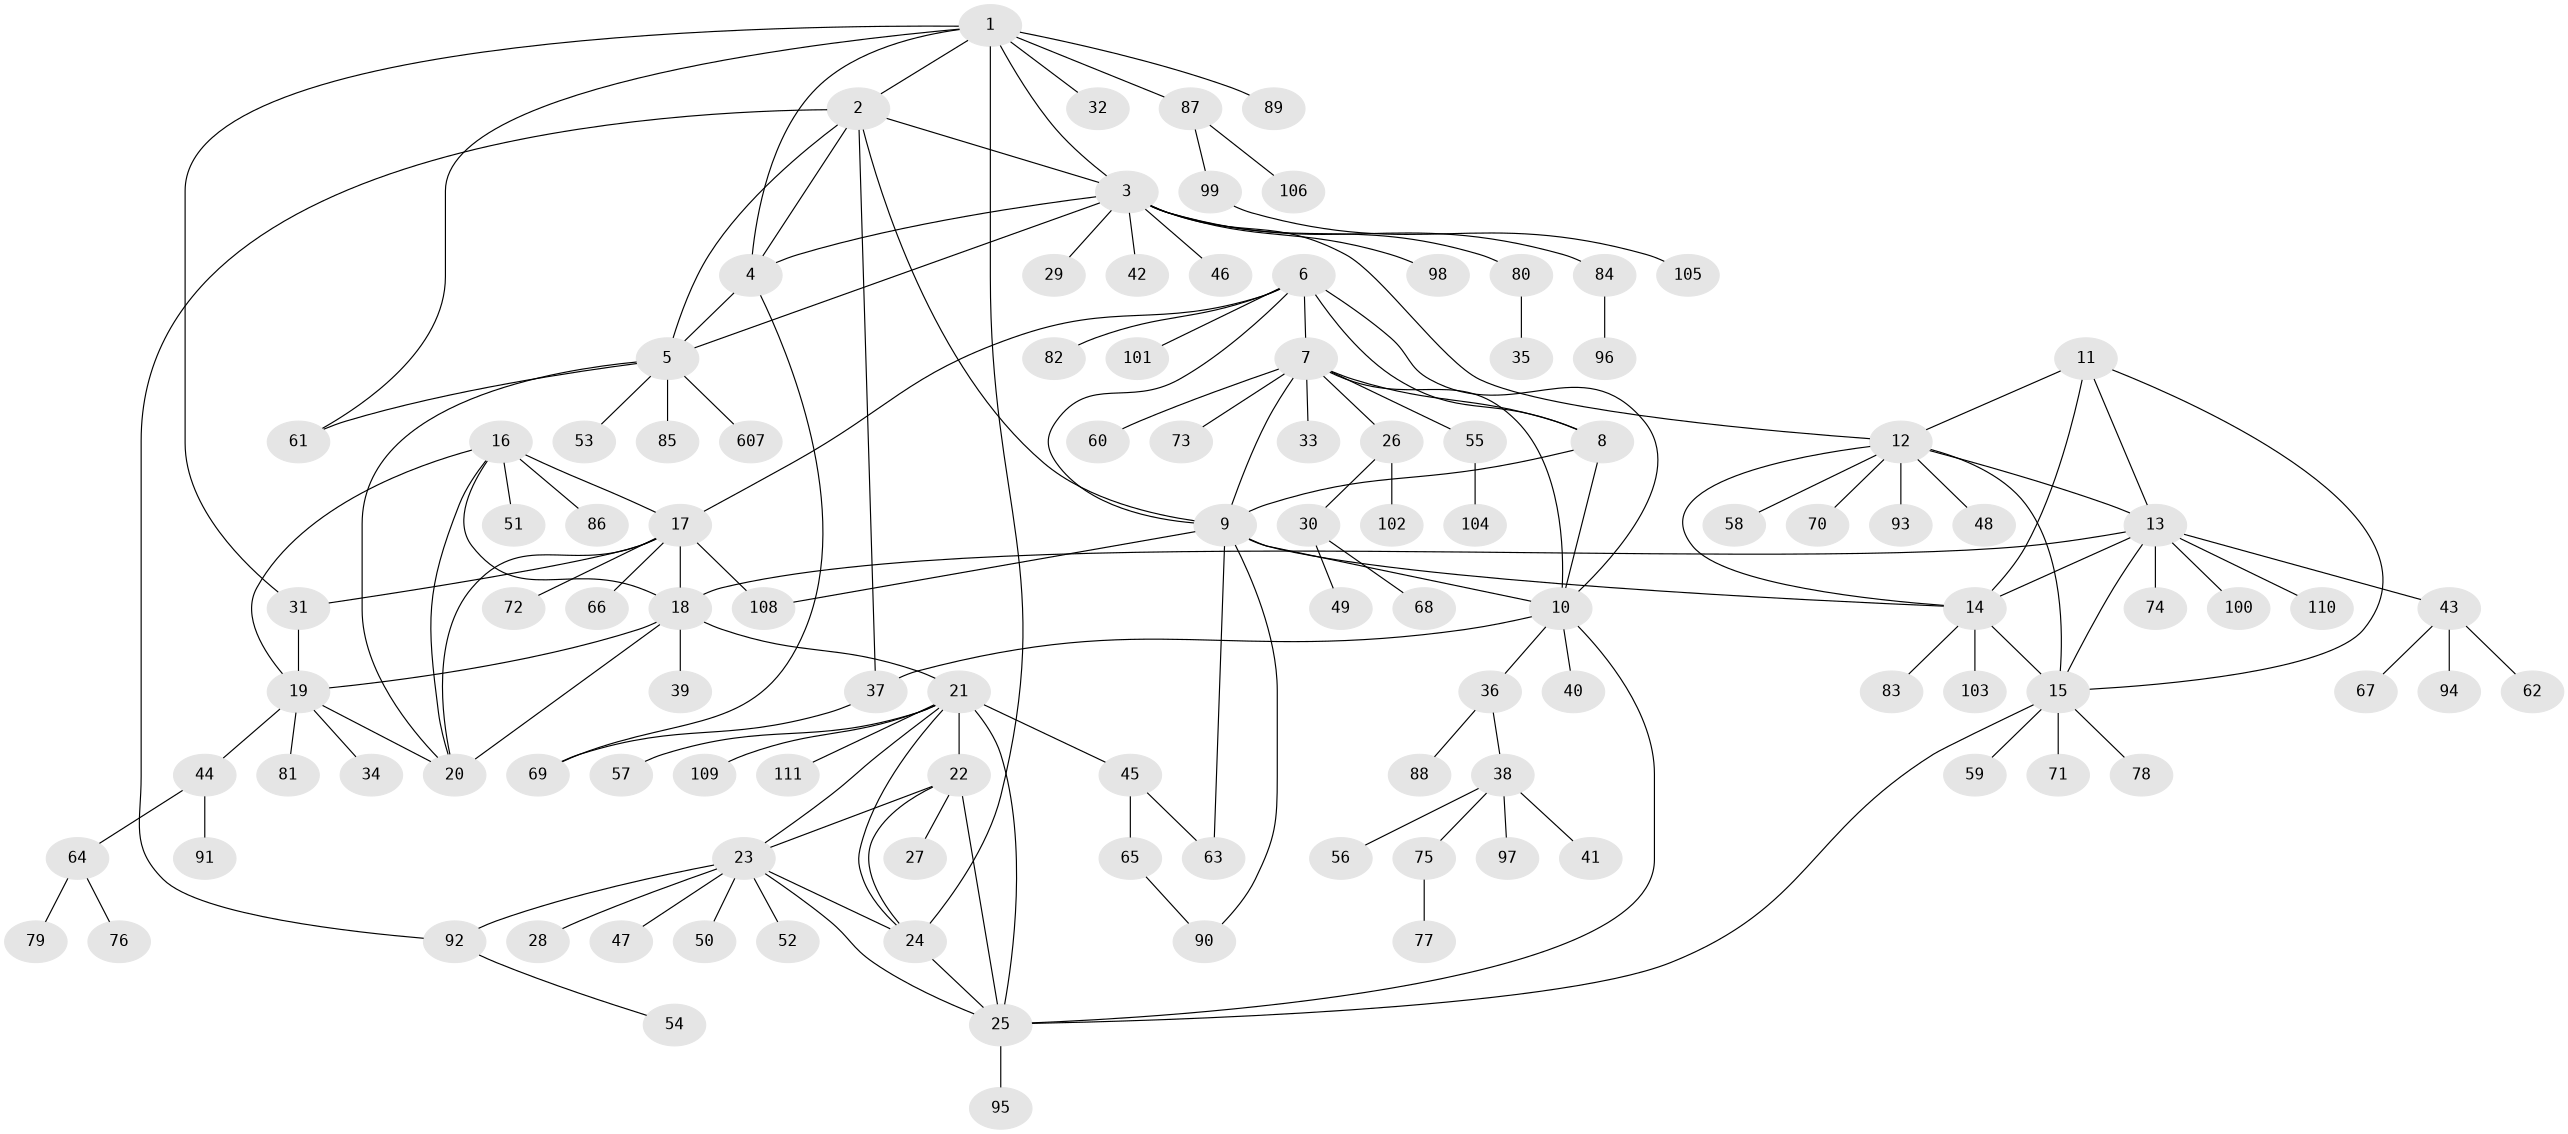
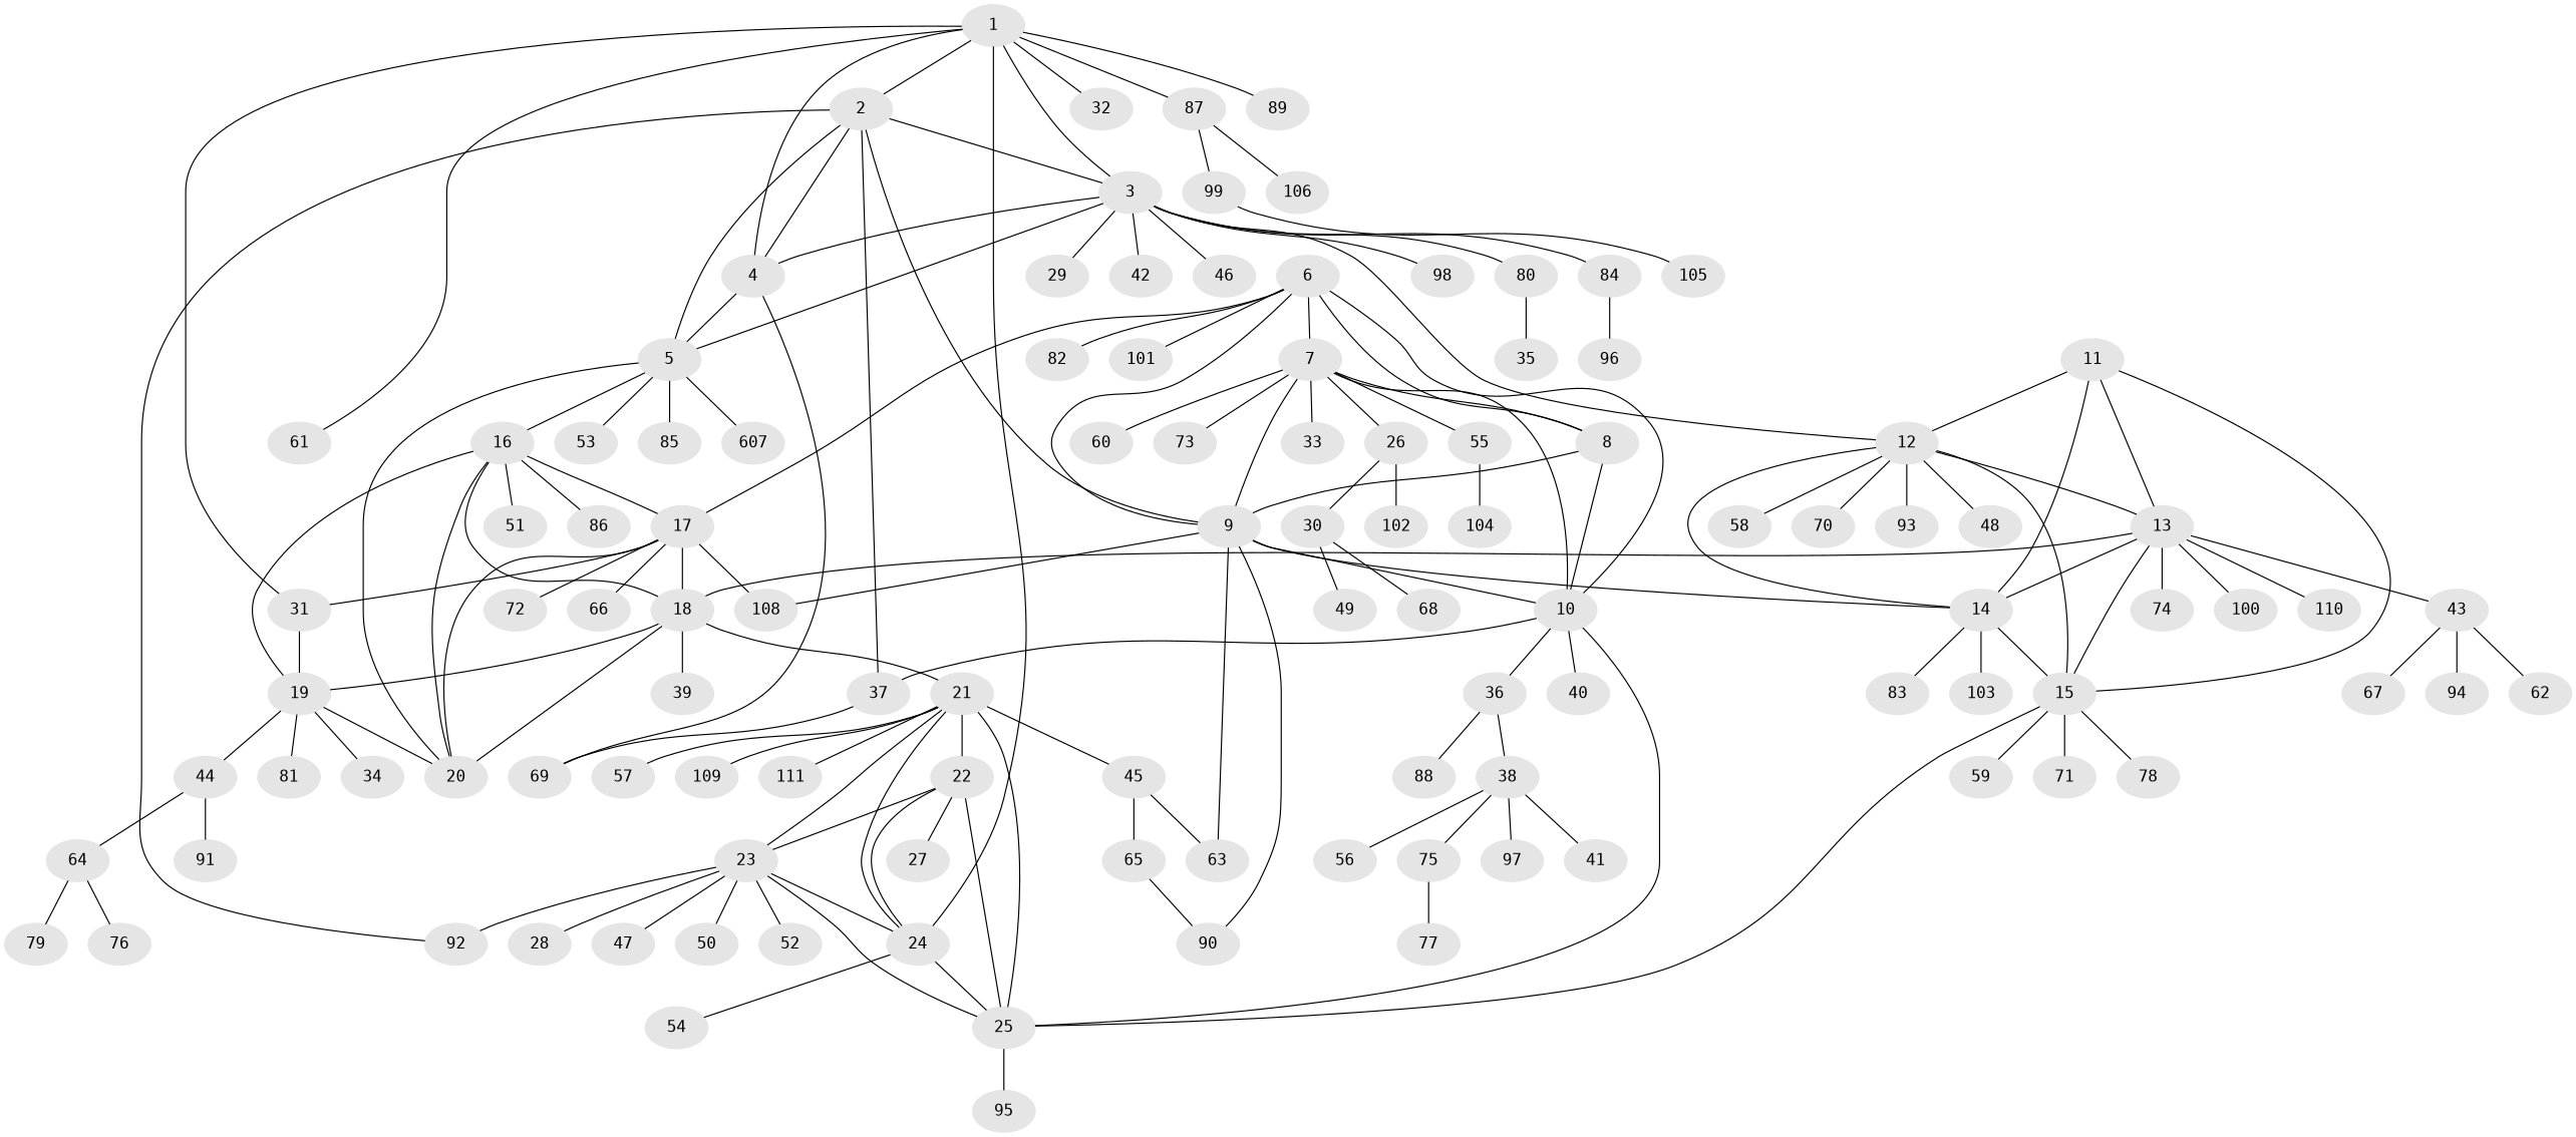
  graph {
    fontname="DejaVu Sans Mono"
    node [color=gray90 fontname="DejaVu Sans Mono" style=filled]
    edge [fontname="DejaVu Sans Mono"]
    1
    2
    3
    4
    24
    31
    32
    87
    89
    61
    5
    9
    37
    92
    12
    29
    42
    46
    80
    84
    98
    69
    20
    53
    85
    n26 [label=607]
    25
    54
    19
    99
    106
    10
    14
    63
    90
    108
    13
    15
    48
    58
    70
    93
    35
    96
    6
    7
    8
    17
    82
    101
    26
    33
    55
    60
    73
    36
    40
    18
    66
    72
    30
    102
    104
    83
    103
    95
    38
    88
    11
    43
    74
    100
    110
    59
    71
    78
    21
    39
    62
    67
    94
    16
    51
    86
    34
    44
    81
    22
    23
    45
    57
    109
    111
    64
    91
    27
    28
    47
    50
    52
    65
    49
    68
    41
    56
    75
    97
    77
    76
    79
    105
    1 -- 2
    1 -- 3
    1 -- 4
    1 -- 24
    1 -- 31
    1 -- 32
    1 -- 87
    1 -- 89
    1 -- 61
    2 -- 3
    2 -- 4
    2 -- 5
    2 -- 9
    2 -- 37
    2 -- 92
    3 -- 4
    3 -- 5
    3 -- 12
    3 -- 29
    3 -- 42
    3 -- 46
    3 -- 80
    3 -- 84
    3 -- 98
    4 -- 5
    4 -- 69
    24 -- 25
-   92 -- 54
+   24 -- 54
    31 -- 19
    87 -- 99
    87 -- 106
-   5 -- 61
+   5 -- 16
    5 -- 20
    5 -- 53
    5 -- 85
    5 -- n26
    9 -- 10
    9 -- 14
    9 -- 63
    9 -- 90
    9 -- 108
    37 -- 69
    12 -- 14
    12 -- 13
    12 -- 15
    12 -- 48
    12 -- 58
    12 -- 70
    12 -- 93
    80 -- 35
    84 -- 96
    25 -- 95
    19 -- 20
    19 -- 34
    19 -- 44
    19 -- 81
    99 -- 105
    10 -- 37
    10 -- 25
    10 -- 36
    10 -- 40
    14 -- 15
    14 -- 83
    14 -- 103
    13 -- 14
    13 -- 15
    13 -- 18
    13 -- 43
    13 -- 74
    13 -- 100
    13 -- 110
    15 -- 25
    15 -- 59
    15 -- 71
    15 -- 78
    6 -- 9
    6 -- 10
    6 -- 7
    6 -- 8
    6 -- 17
    6 -- 82
    6 -- 101
    7 -- 9
    7 -- 10
    7 -- 8
    7 -- 26
    7 -- 33
    7 -- 55
    7 -- 60
    7 -- 73
    8 -- 9
    8 -- 10
    17 -- 31
    17 -- 20
    17 -- 108
    17 -- 18
    17 -- 66
    17 -- 72
    26 -- 30
    26 -- 102
    55 -- 104
    36 -- 38
    36 -- 88
    18 -- 20
    18 -- 19
    18 -- 21
    18 -- 39
    30 -- 49
    30 -- 68
    38 -- 41
    38 -- 56
    38 -- 75
    38 -- 97
    11 -- 12
    11 -- 14
    11 -- 13
    11 -- 15
    43 -- 62
    43 -- 67
    43 -- 94
    21 -- 24
    21 -- 25
    21 -- 22
    21 -- 23
    21 -- 45
    21 -- 57
    21 -- 109
    21 -- 111
    16 -- 20
    16 -- 19
    16 -- 17
    16 -- 18
    16 -- 51
    16 -- 86
    44 -- 64
    44 -- 91
    22 -- 24
    22 -- 25
    22 -- 23
    22 -- 27
    23 -- 24
    23 -- 92
    23 -- 25
    23 -- 28
    23 -- 47
    23 -- 50
    23 -- 52
    45 -- 63
    45 -- 65
    64 -- 76
    64 -- 79
    65 -- 90
    75 -- 77
  }
